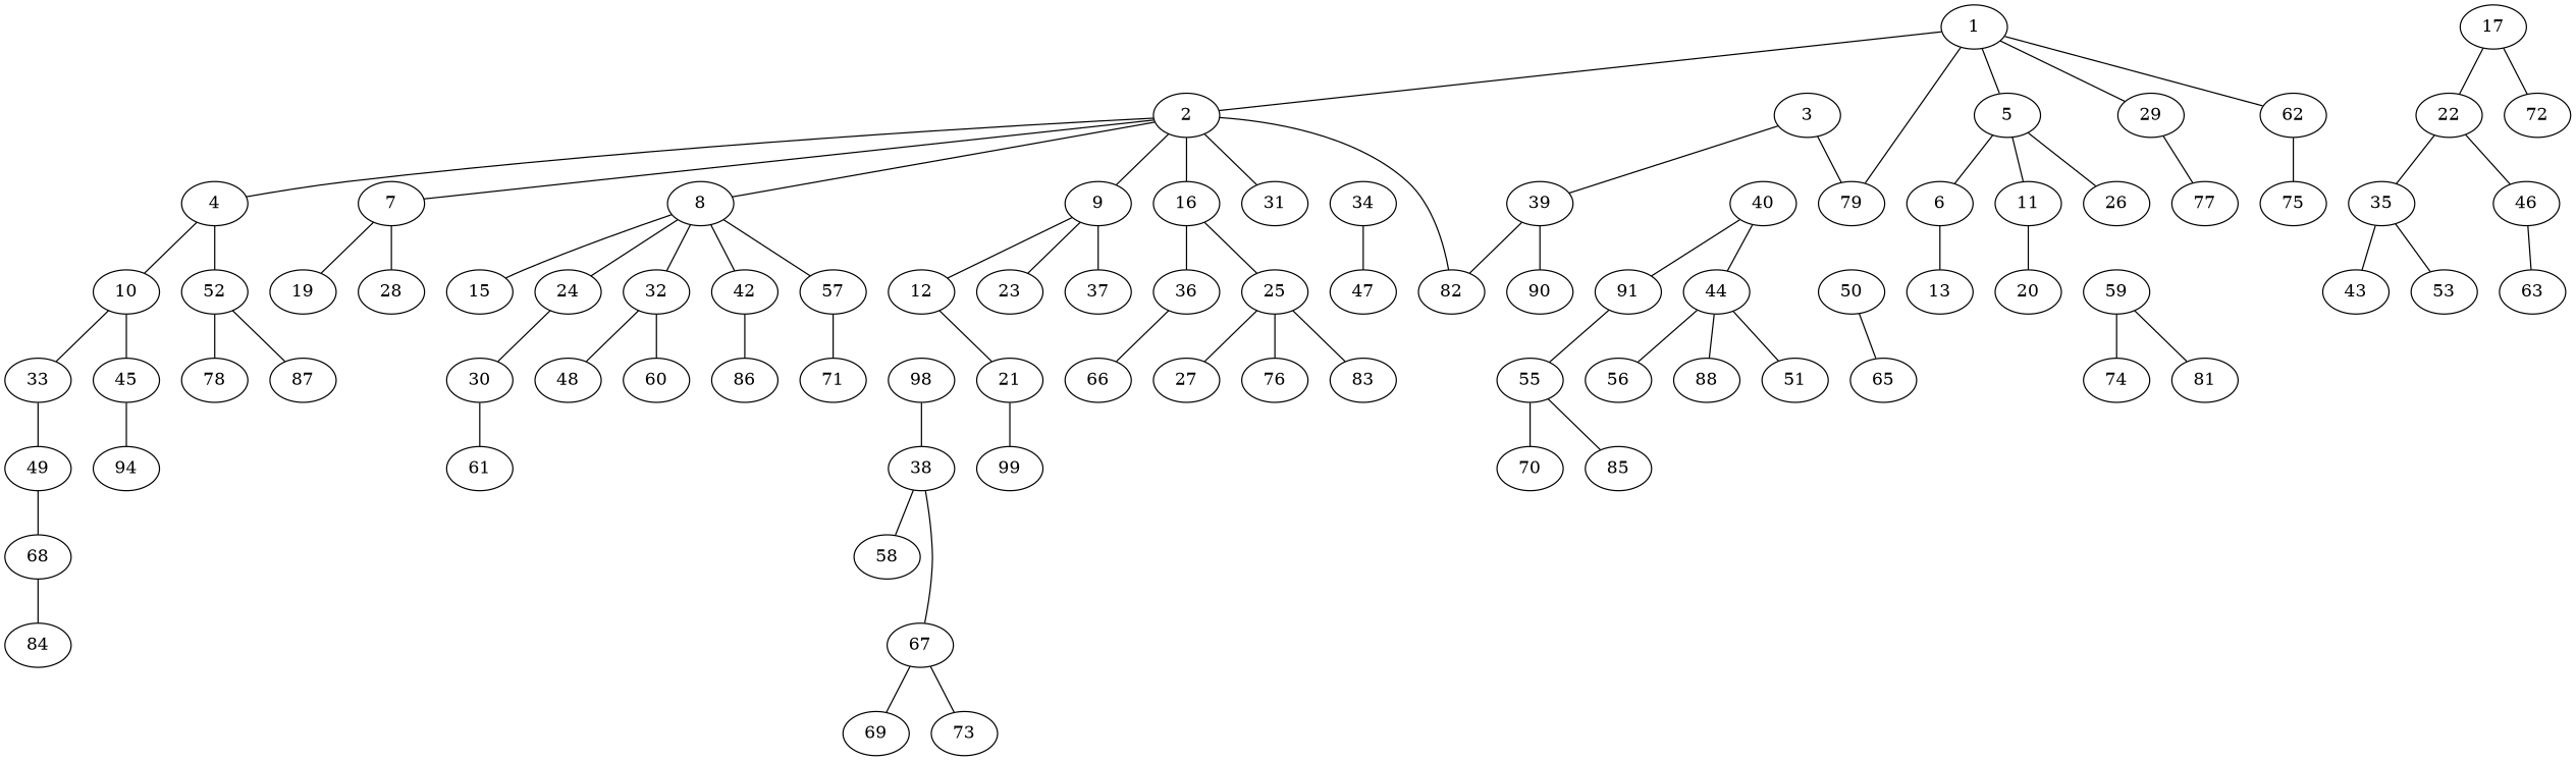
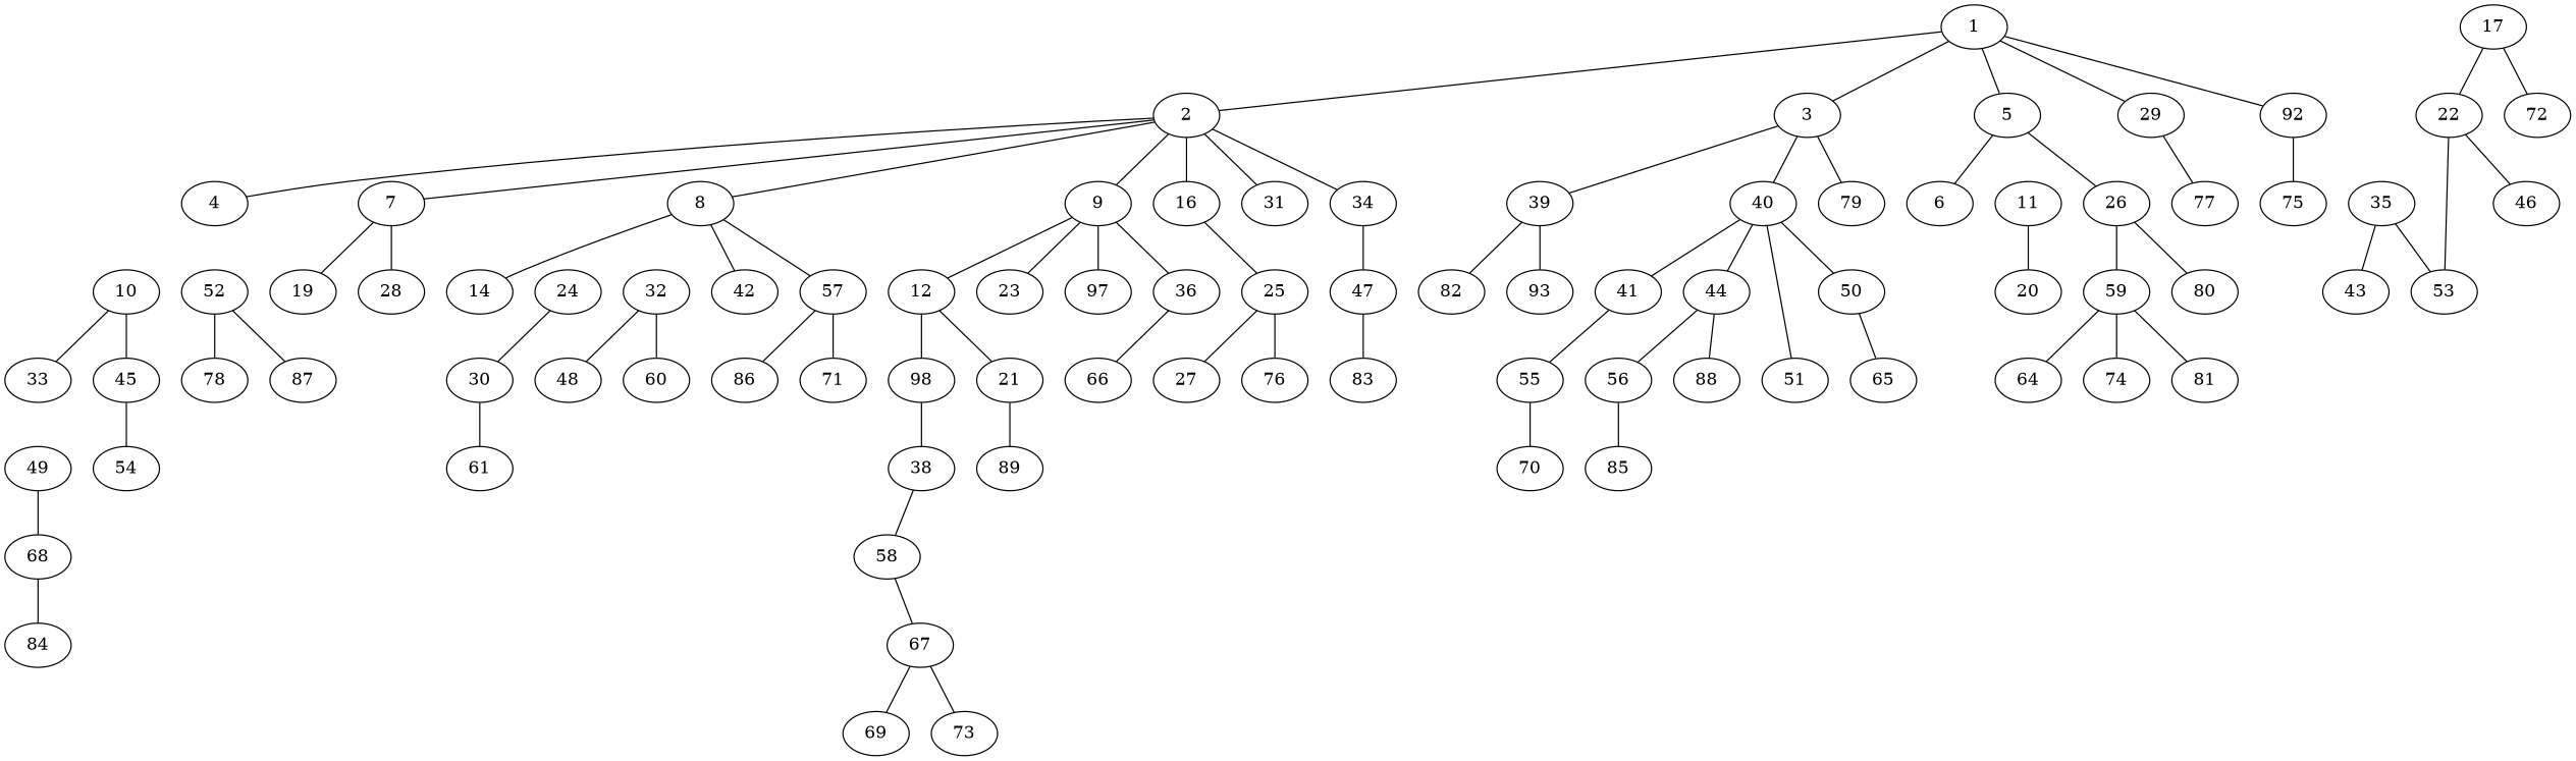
  graph {
    1
    2
    3
    5
    29
-   62
+   62 [label=92]
    4
    7
    8
    9
    16
    31
    34
    39
    40
    79
    6
    11
    26
    77
    75
    10
    52
    19
    28
-   14 [label=15]
+   14
    24
    32
    42
    57
    12
    23
    36
-   37
+   37 [label=97]
    25
    47
    82
-   90
-   41 [label=91]
+   90 [label=93]
+   41
    44
    50
    51
-   13
    20
    59
+   80
    33
    45
    78
    87
    30
    48
    60
    71
    86
    n56 [label=98]
    21
    66
    27
    76
    83
    55
    56
    88
    65
    49
-   54 [label=94]
+   54
+   64
    74
    81
    17
    22
    72
    61
    38
-   89 [label=99]
+   89
    68
    58
    67
    35
    46
    43
    53
-   63
    69
    73
    84
    70
    85
    1 -- 2
-   1 -- 79
+   1 -- 3
    1 -- 5
    1 -- 29
    1 -- 62
    2 -- 4
    2 -- 7
    2 -- 8
    2 -- 9
    2 -- 16
    2 -- 31
-   2 -- 82
+   2 -- 34
    3 -- 39
+   3 -- 40
    3 -- 79
    5 -- 6
-   5 -- 11
    5 -- 26
    29 -- 77
    62 -- 75
-   4 -- 10
-   4 -- 52
    7 -- 19
    7 -- 28
    8 -- 14
-   8 -- 24
-   8 -- 32
    8 -- 42
    8 -- 57
    9 -- 12
    9 -- 23
-   16 -- 36
+   9 -- 36
    9 -- 37
    16 -- 25
    34 -- 47
    39 -- 82
    39 -- 90
    40 -- 41
    40 -- 44
-   44 -- 51
-   6 -- 13
+   40 -- 50
+   40 -- 51
    11 -- 20
+   26 -- 59
+   26 -- 80
    10 -- 33
    10 -- 45
    52 -- 78
    52 -- 87
    24 -- 30
    32 -- 48
    32 -- 60
    57 -- 71
-   42 -- 86
+   57 -- 86
+   12 -- n56
    12 -- 21
    36 -- 66
    25 -- 27
    25 -- 76
-   25 -- 83
+   47 -- 83
    41 -- 55
    44 -- 56
    44 -- 88
    50 -- 65
+   59 -- 64
    59 -- 74
    59 -- 81
-   33 -- 49
    45 -- 54
    30 -- 61
    n56 -- 38
    21 -- 89
    55 -- 70
-   55 -- 85
+   56 -- 85
    49 -- 68
    17 -- 22
    17 -- 72
-   22 -- 35
+   22 -- 53
    22 -- 46
    38 -- 58
-   38 -- 67
+   58 -- 67
    68 -- 84
    67 -- 69
    67 -- 73
    35 -- 43
    35 -- 53
-   46 -- 63
  }
